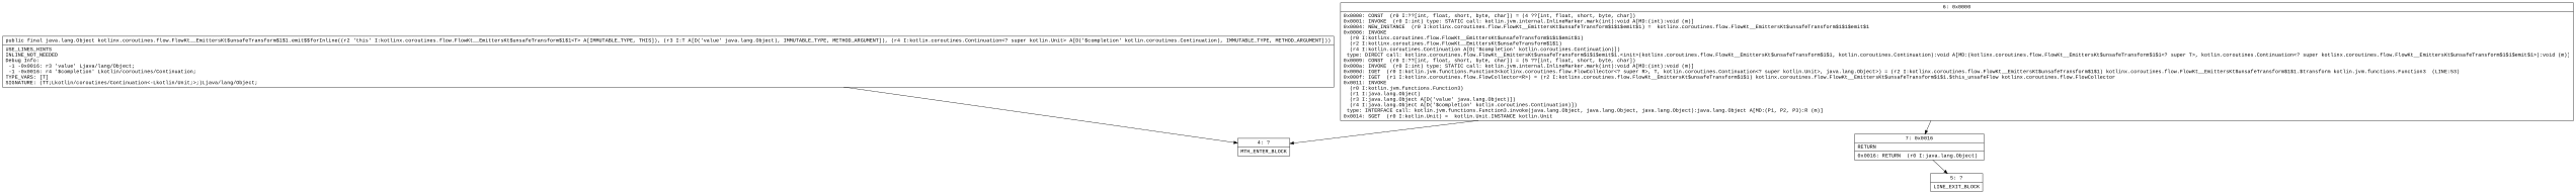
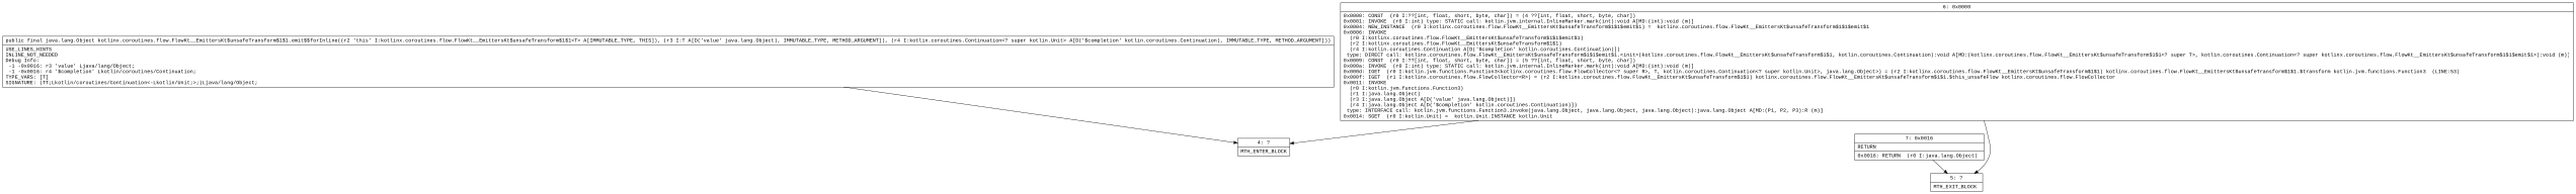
  digraph {
    fontname="Liberation Mono"
    node [fontname="Liberation Mono" shape=record]
    edge [fontname="Liberation Mono"]
    n1 [label="{4\:\ ?|MTH_ENTER_BLOCK\l}"]
    n2 [label="{6\:\ 0x0000|0x0000: CONST  (r0 I:??[int, float, short, byte, char]) = (4 ??[int, float, short, byte, char]) \l0x0001: INVOKE  (r0 I:int) type: STATIC call: kotlin.jvm.internal.InlineMarker.mark(int):void A[MD:(int):void (m)]\l0x0004: NEW_INSTANCE  (r0 I:kotlinx.coroutines.flow.FlowKt__EmittersKt$unsafeTransform$1$1$emit$1) =  kotlinx.coroutines.flow.FlowKt__EmittersKt$unsafeTransform$1$1$emit$1 \l0x0006: INVOKE  \l  (r0 I:kotlinx.coroutines.flow.FlowKt__EmittersKt$unsafeTransform$1$1$emit$1)\l  (r2 I:kotlinx.coroutines.flow.FlowKt__EmittersKt$unsafeTransform$1$1)\l  (r4 I:kotlin.coroutines.Continuation A[D('$completion' kotlin.coroutines.Continuation)])\l type: DIRECT call: kotlinx.coroutines.flow.FlowKt__EmittersKt$unsafeTransform$1$1$emit$1.\<init\>(kotlinx.coroutines.flow.FlowKt__EmittersKt$unsafeTransform$1$1, kotlin.coroutines.Continuation):void A[MD:(kotlinx.coroutines.flow.FlowKt__EmittersKt$unsafeTransform$1$1\<? super T\>, kotlin.coroutines.Continuation\<? super kotlinx.coroutines.flow.FlowKt__EmittersKt$unsafeTransform$1$1$emit$1\>):void (m)]\l0x0009: CONST  (r0 I:??[int, float, short, byte, char]) = (5 ??[int, float, short, byte, char]) \l0x000a: INVOKE  (r0 I:int) type: STATIC call: kotlin.jvm.internal.InlineMarker.mark(int):void A[MD:(int):void (m)]\l0x000d: IGET  (r0 I:kotlin.jvm.functions.Function3\<kotlinx.coroutines.flow.FlowCollector\<? super R\>, T, kotlin.coroutines.Continuation\<? super kotlin.Unit\>, java.lang.Object\>) = (r2 I:kotlinx.coroutines.flow.FlowKt__EmittersKt$unsafeTransform$1$1) kotlinx.coroutines.flow.FlowKt__EmittersKt$unsafeTransform$1$1.$transform kotlin.jvm.functions.Function3  (LINE:53)\l0x000f: IGET  (r1 I:kotlinx.coroutines.flow.FlowCollector\<R\>) = (r2 I:kotlinx.coroutines.flow.FlowKt__EmittersKt$unsafeTransform$1$1) kotlinx.coroutines.flow.FlowKt__EmittersKt$unsafeTransform$1$1.$this_unsafeFlow kotlinx.coroutines.flow.FlowCollector \l0x0011: INVOKE  \l  (r0 I:kotlin.jvm.functions.Function3)\l  (r1 I:java.lang.Object)\l  (r3 I:java.lang.Object A[D('value' java.lang.Object)])\l  (r4 I:java.lang.Object A[D('$completion' kotlin.coroutines.Continuation)])\l type: INTERFACE call: kotlin.jvm.functions.Function3.invoke(java.lang.Object, java.lang.Object, java.lang.Object):java.lang.Object A[MD:(P1, P2, P3):R (m)]\l0x0014: SGET  (r0 I:kotlin.Unit) =  kotlin.Unit.INSTANCE kotlin.Unit \l}"]
    n3 [label="{7\:\ 0x0016|RETURN\l|0x0016: RETURN  (r0 I:java.lang.Object) \l}"]
-   n4 [label="{5\:\ ?|LINE_EXIT_BLOCK\l}"]
+   n4 [label="{5\:\ ?|MTH_EXIT_BLOCK\l}"]
    n5 [label="{public final java.lang.Object kotlinx.coroutines.flow.FlowKt__EmittersKt$unsafeTransform$1$1.emit$$forInline((r2 'this' I:kotlinx.coroutines.flow.FlowKt__EmittersKt$unsafeTransform$1$1\<T\> A[IMMUTABLE_TYPE, THIS]), (r3 I:T A[D('value' java.lang.Object), IMMUTABLE_TYPE, METHOD_ARGUMENT]), (r4 I:kotlin.coroutines.Continuation\<? super kotlin.Unit\> A[D('$completion' kotlin.coroutines.Continuation), IMMUTABLE_TYPE, METHOD_ARGUMENT]))  | USE_LINES_HINTS\lINLINE_NOT_NEEDED\lDebug Info:\l  \-1 \-0x0016: r3 'value' Ljava\/lang\/Object;\l  \-1 \-0x0016: r4 '$completion' Lkotlin\/coroutines\/Continuation;\lTYPE_VARS: [T]\lSIGNATURE: (TT;Lkotlin\/coroutines\/Continuation\<\-Lkotlin\/Unit;\>;)Ljava\/lang\/Object;\l}"]
    n2 -> n1
-   n2 -> n3
+   n2 -> n4
    n3 -> n4
    n5 -> n1
  }
